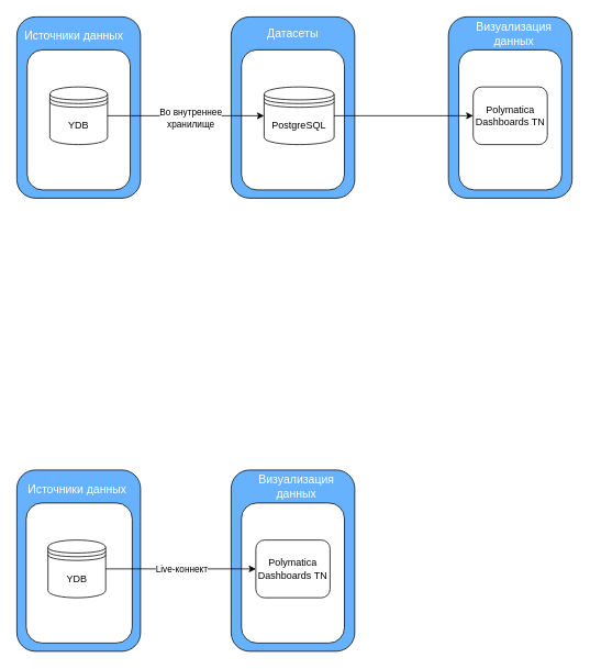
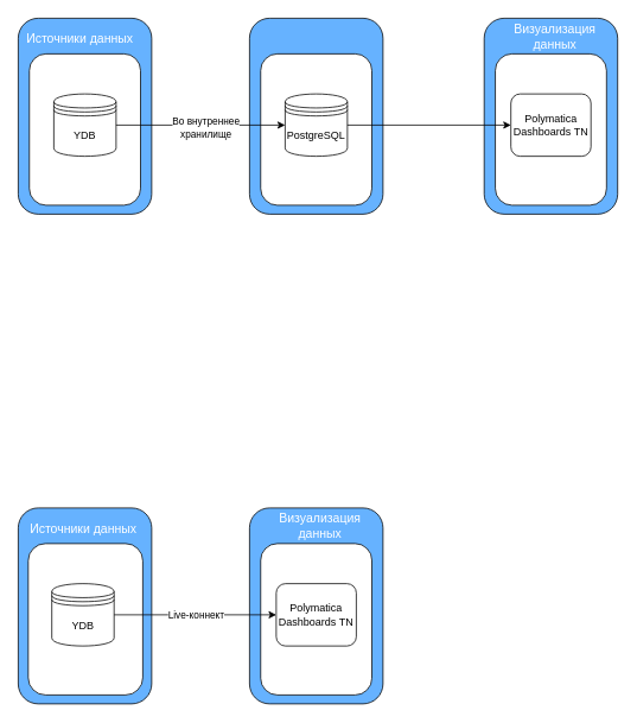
  <mxCell id="0" />
  <mxCell id="1" parent="0" />
  <mxCell id="2" value="" style="rounded=1;whiteSpace=wrap;html=1;fillColor=#66B2FF;" parent="1" vertex="1"><mxGeometry x="280" y="20" width="150" height="220" as="geometry" /></mxCell>
  <mxCell id="3" value="" style="rounded=1;whiteSpace=wrap;html=1;fillColor=#66B2FF;" parent="1" vertex="1"><mxGeometry x="20" y="20" width="150" height="220" as="geometry" /></mxCell>
  <mxCell id="4" value="" style="rounded=1;whiteSpace=wrap;html=1;" parent="1" vertex="1"><mxGeometry x="292.5" y="60" width="125" height="170" as="geometry" /></mxCell>
  <mxCell id="5" value="" style="rounded=1;whiteSpace=wrap;html=1;rotation=0;" parent="1" vertex="1"><mxGeometry x="32.5" y="60" width="125" height="170" as="geometry" /></mxCell>
  <mxCell id="6" value="YDB" style="shape=datastore;whiteSpace=wrap;html=1;" parent="1" vertex="1"><mxGeometry x="60" y="105" width="70" height="70" as="geometry" /></mxCell>
- <mxCell id="7" value="PostgreSQL" style="shape=datastore;whiteSpace=wrap;html=1;" parent="1" vertex="1"><mxGeometry x="320" y="105" width="85" height="70" as="geometry" /></mxCell>
+ <mxCell id="7" value="PostgreSQL" style="shape=datastore;whiteSpace=wrap;html=1;" parent="1" vertex="1"><mxGeometry x="320" y="105" width="70" height="70" as="geometry" /></mxCell>
  <mxCell id="8" value="" style="endArrow=classic;html=1;rounded=0;entryX=0;entryY=0.5;entryDx=0;entryDy=0;exitX=1;exitY=0.5;exitDx=0;exitDy=0;" parent="1" source="6" target="7" edge="1"><mxGeometry relative="1" as="geometry"><mxPoint x="120" y="-100" as="sourcePoint" /><mxPoint x="280" y="-100" as="targetPoint" /></mxGeometry></mxCell>
  <mxCell id="9" value="Label" style="edgeLabel;resizable=0;html=1;;align=center;verticalAlign=middle;" parent="8" connectable="0" vertex="1"><mxGeometry relative="1" as="geometry" /></mxCell>
  <mxCell id="10" value="Во внутреннее&lt;div&gt;хранилище&lt;/div&gt;" style="edgeLabel;html=1;align=center;verticalAlign=middle;resizable=0;points=[];" parent="8" vertex="1" connectable="0"><mxGeometry x="0.049" y="-2" relative="1" as="geometry"><mxPoint as="offset" /></mxGeometry></mxCell>
  <mxCell id="11" value="&lt;font color=&quot;#ffffff&quot; style=&quot;font-size: 14px; font-weight: normal;&quot;&gt;Источники данных&lt;/font&gt;" style="text;strokeColor=none;fillColor=none;html=1;fontSize=24;fontStyle=1;verticalAlign=middle;align=center;" parent="1" vertex="1"><mxGeometry x="23.75" y="25" width="130" height="30" as="geometry" /></mxCell>
  <mxCell id="12" value="" style="rounded=1;whiteSpace=wrap;html=1;fillColor=#66B2FF;" parent="1" vertex="1"><mxGeometry x="20" y="570" width="150" height="220" as="geometry" /></mxCell>
  <mxCell id="13" value="" style="rounded=1;whiteSpace=wrap;html=1;rotation=0;" parent="1" vertex="1"><mxGeometry x="31.25" y="610" width="128.75" height="170" as="geometry" /></mxCell>
  <mxCell id="14" value="YDB" style="shape=datastore;whiteSpace=wrap;html=1;" parent="1" vertex="1"><mxGeometry x="57.75" y="655" width="70" height="70" as="geometry" /></mxCell>
  <mxCell id="15" value="&lt;font color=&quot;#ffffff&quot; style=&quot;font-size: 14px; font-weight: normal;&quot;&gt;Источники данных&lt;/font&gt;" style="text;strokeColor=none;fillColor=none;html=1;fontSize=24;fontStyle=1;verticalAlign=middle;align=center;" parent="1" vertex="1"><mxGeometry x="27.5" y="575" width="130" height="30" as="geometry" /></mxCell>
  <mxCell id="16" value="" style="rounded=1;whiteSpace=wrap;html=1;fillColor=#66B2FF;rotation=0;" parent="1" vertex="1"><mxGeometry x="543.75" y="20" width="150" height="220" as="geometry" /></mxCell>
  <mxCell id="17" value="" style="rounded=1;whiteSpace=wrap;html=1;rotation=0;" parent="1" vertex="1"><mxGeometry x="556.25" y="60" width="125" height="170" as="geometry" /></mxCell>
  <mxCell id="18" value="&lt;font color=&quot;#ffffff&quot; style=&quot;font-size: 14px;&quot;&gt;Визуализация данных&lt;/font&gt;" style="text;html=1;align=center;verticalAlign=middle;whiteSpace=wrap;rounded=0;" parent="1" vertex="1"><mxGeometry x="561.5" y="20" width="122.5" height="40" as="geometry" /></mxCell>
- <mxCell id="19" value="&lt;font color=&quot;#ffffff&quot; style=&quot;font-size: 14px;&quot;&gt;Датасеты&lt;/font&gt;" style="text;html=1;align=center;verticalAlign=middle;whiteSpace=wrap;rounded=0;" parent="1" vertex="1"><mxGeometry x="325" y="25" width="60" height="30" as="geometry" /></mxCell>
  <mxCell id="20" value="Polymatica Dashboards TN" style="rounded=1;whiteSpace=wrap;html=1;" parent="1" vertex="1"><mxGeometry x="573.75" y="105" width="90" height="70" as="geometry" /></mxCell>
  <mxCell id="21" style="edgeStyle=orthogonalEdgeStyle;rounded=0;orthogonalLoop=1;jettySize=auto;html=1;exitX=1;exitY=0.5;exitDx=0;exitDy=0;entryX=0;entryY=0.5;entryDx=0;entryDy=0;" parent="1" source="7" target="20" edge="1"><mxGeometry relative="1" as="geometry" /></mxCell>
  <mxCell id="22" value="" style="rounded=1;whiteSpace=wrap;html=1;fillColor=#66B2FF;rotation=0;" parent="1" vertex="1"><mxGeometry x="280" y="570" width="150" height="220" as="geometry" /></mxCell>
  <mxCell id="23" value="" style="rounded=1;whiteSpace=wrap;html=1;rotation=0;" parent="1" vertex="1"><mxGeometry x="292.5" y="610" width="125" height="170" as="geometry" /></mxCell>
  <mxCell id="24" value="&lt;font color=&quot;#ffffff&quot; style=&quot;font-size: 14px;&quot;&gt;Визуализация данных&lt;/font&gt;" style="text;html=1;align=center;verticalAlign=middle;whiteSpace=wrap;rounded=0;" parent="1" vertex="1"><mxGeometry x="297.75" y="570" width="122.5" height="40" as="geometry" /></mxCell>
  <mxCell id="25" value="Polymatica Dashboards TN" style="rounded=1;whiteSpace=wrap;html=1;" parent="1" vertex="1"><mxGeometry x="310" y="655" width="90" height="70" as="geometry" /></mxCell>
  <mxCell id="26" value="" style="endArrow=classic;html=1;rounded=0;exitX=1;exitY=0.5;exitDx=0;exitDy=0;" parent="1" source="14" edge="1"><mxGeometry relative="1" as="geometry"><mxPoint x="123.75" y="450" as="sourcePoint" /><mxPoint x="310" y="690" as="targetPoint" /></mxGeometry></mxCell>
  <mxCell id="27" value="Label" style="edgeLabel;resizable=0;html=1;;align=center;verticalAlign=middle;" parent="26" connectable="0" vertex="1"><mxGeometry relative="1" as="geometry" /></mxCell>
  <mxCell id="28" value="Live-коннект" style="edgeLabel;html=1;align=center;verticalAlign=middle;resizable=0;points=[];" parent="26" vertex="1" connectable="0"><mxGeometry x="0.049" y="-2" relative="1" as="geometry"><mxPoint x="-4" y="-2" as="offset" /></mxGeometry></mxCell>
